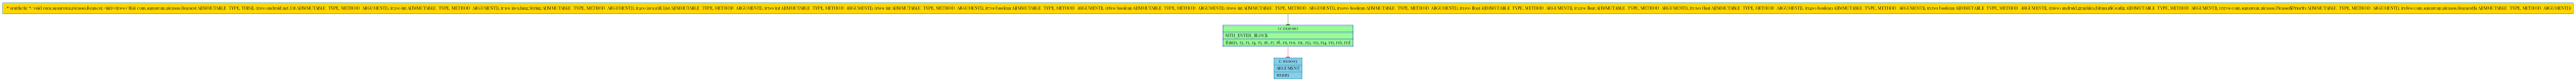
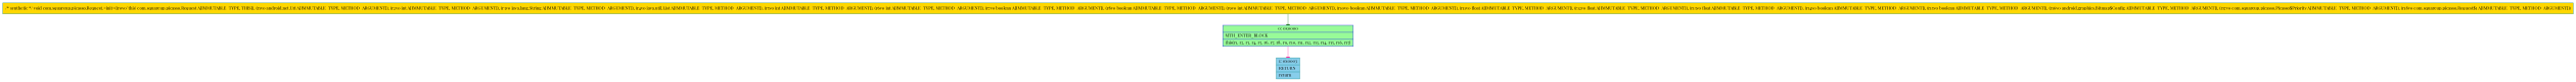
  digraph {
    fontname="Playfair Display"
    node [shape=record style=filled color=teal fontname="Playfair Display"]
    edge [arrowhead=tee fontname="Playfair Display"]
    n1 [label="{0\:\ 0x0000|MTH_ENTER_BLOCK\l|this(r1, r2, r3, r4, r5, r6, r7, r8, r9, r10, r11, r12, r13, r14, r15, r16, r17)\l}" fillcolor=palegreen color=blue]
-   n2 [label="{1\:\ 0x0003|ARGUMENT\l|return\l}" fillcolor=skyblue]
+   n2 [label="{1\:\ 0x0003|RETURN\l|return\l}" fillcolor=skyblue]
    n3 [label="{\/* synthetic *\/ void com.squareup.picasso.Request.\<init\>((r0v0 'this' com.squareup.picasso.Request A[IMMUTABLE_TYPE, THIS]), (r1v0 android.net.Uri A[IMMUTABLE_TYPE, METHOD_ARGUMENT]), (r2v0 int A[IMMUTABLE_TYPE, METHOD_ARGUMENT]), (r3v0 java.lang.String A[IMMUTABLE_TYPE, METHOD_ARGUMENT]), (r4v0 java.util.List A[IMMUTABLE_TYPE, METHOD_ARGUMENT]), (r5v0 int A[IMMUTABLE_TYPE, METHOD_ARGUMENT]), (r6v0 int A[IMMUTABLE_TYPE, METHOD_ARGUMENT]), (r7v0 boolean A[IMMUTABLE_TYPE, METHOD_ARGUMENT]), (r8v0 boolean A[IMMUTABLE_TYPE, METHOD_ARGUMENT]), (r9v0 int A[IMMUTABLE_TYPE, METHOD_ARGUMENT]), (r10v0 boolean A[IMMUTABLE_TYPE, METHOD_ARGUMENT]), (r11v0 float A[IMMUTABLE_TYPE, METHOD_ARGUMENT]), (r12v0 float A[IMMUTABLE_TYPE, METHOD_ARGUMENT]), (r13v0 float A[IMMUTABLE_TYPE, METHOD_ARGUMENT]), (r14v0 boolean A[IMMUTABLE_TYPE, METHOD_ARGUMENT]), (r15v0 boolean A[IMMUTABLE_TYPE, METHOD_ARGUMENT]), (r16v0 android.graphics.Bitmap$Config A[IMMUTABLE_TYPE, METHOD_ARGUMENT]), (r17v0 com.squareup.picasso.Picasso$Priority A[IMMUTABLE_TYPE, METHOD_ARGUMENT]), (r18v0 com.squareup.picasso.Request$1 A[IMMUTABLE_TYPE, METHOD_ARGUMENT])) }" fillcolor=gold]
    n1 -> n2 [color=deeppink]
    n3 -> n1 [color=darkgreen]
  }
